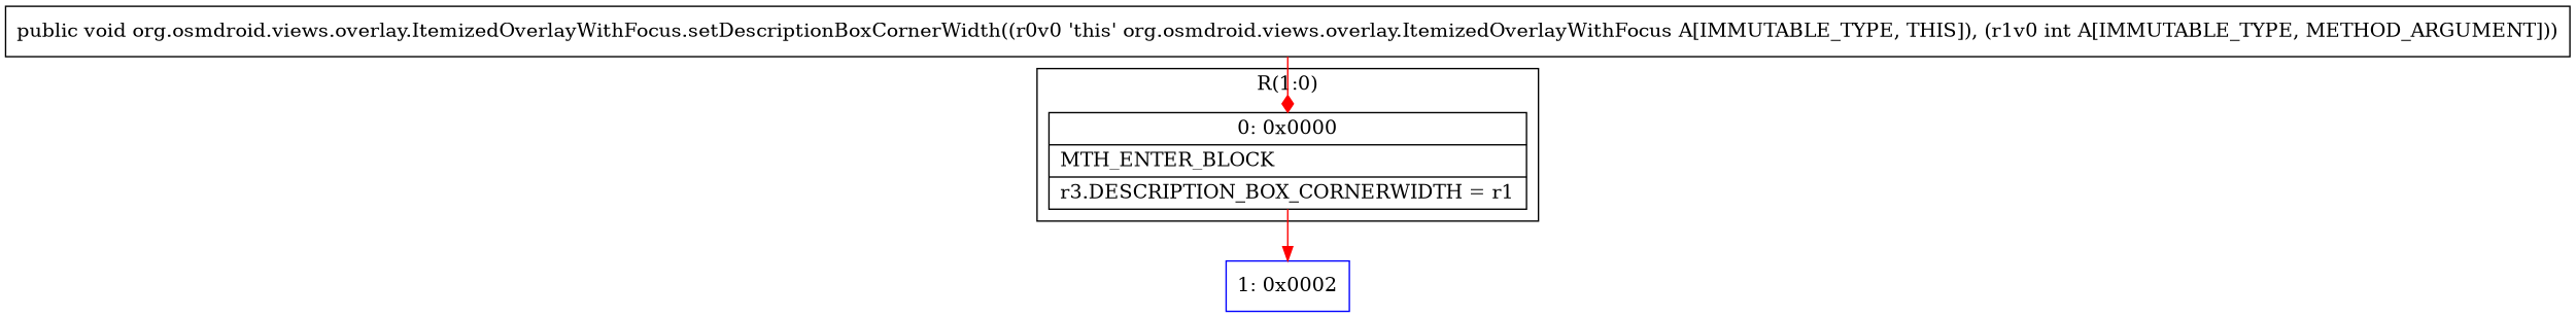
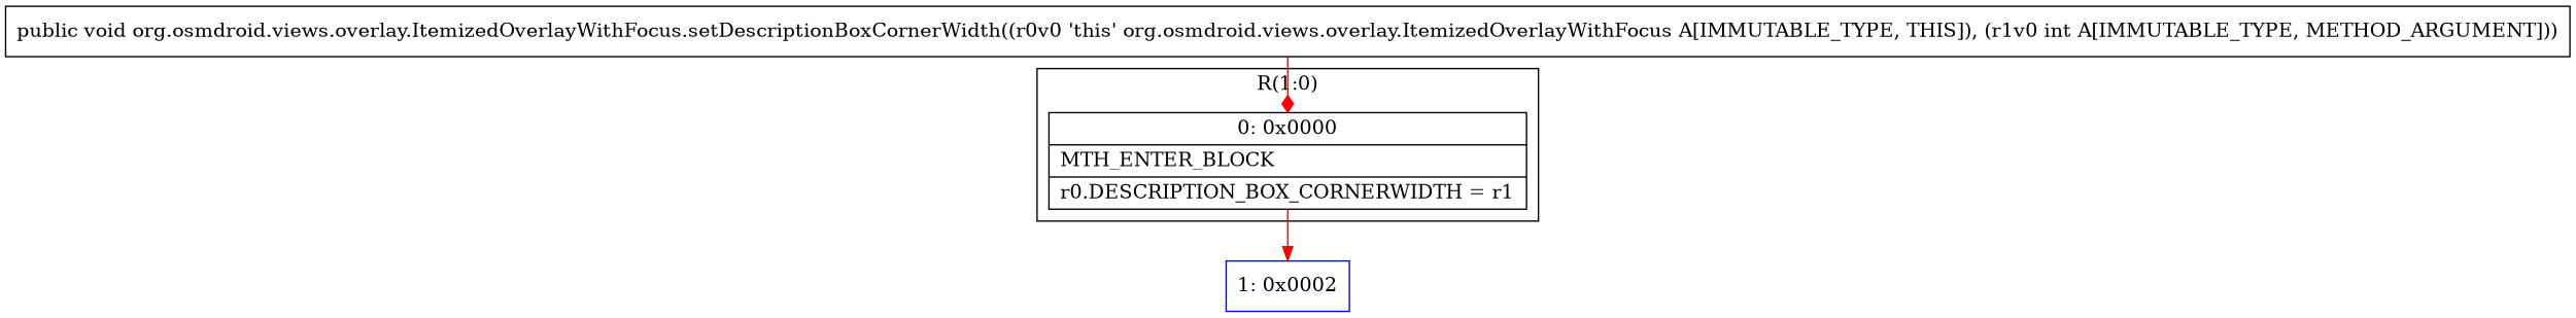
  digraph {
    node [color=black shape=record]
    edge [color=red]
-   n1 [label="{0\:\ 0x0000|MTH_ENTER_BLOCK\l|r3.DESCRIPTION_BOX_CORNERWIDTH = r1\l}"]
+   n1 [label="{0\:\ 0x0000|MTH_ENTER_BLOCK\l|r0.DESCRIPTION_BOX_CORNERWIDTH = r1\l}"]
    n2 [color=blue label="{1\:\ 0x0002}"]
    n3 [label="{public void org.osmdroid.views.overlay.ItemizedOverlayWithFocus.setDescriptionBoxCornerWidth((r0v0 'this' org.osmdroid.views.overlay.ItemizedOverlayWithFocus A[IMMUTABLE_TYPE, THIS]), (r1v0 int A[IMMUTABLE_TYPE, METHOD_ARGUMENT])) }"]
    subgraph cluster_1 {
      label="R(1:0)"
      n1
    }
    n1 -> n2 [arrowhead=normal]
    n3 -> n1 [arrowhead=diamond]
  }
